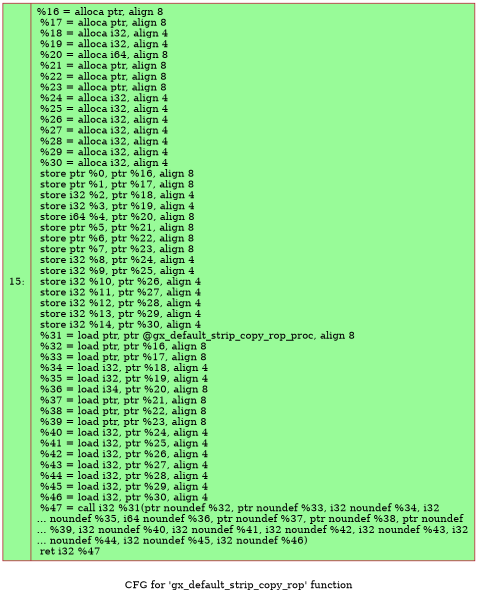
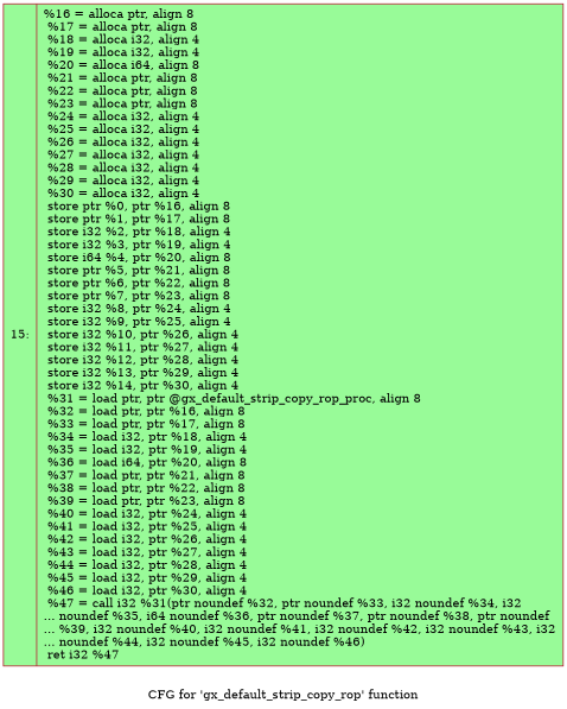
  digraph {
    label="CFG for 'gx_default_strip_copy_rop' function"
    rankdir=LR
    fontname="DejaVu Serif"
-   n1 [color="#b70d28ff" fillcolor=palegreen fontname="DejaVu Serif" label="{15:\l|  %16 = alloca ptr, align 8\l  %17 = alloca ptr, align 8\l  %18 = alloca i32, align 4\l  %19 = alloca i32, align 4\l  %20 = alloca i64, align 8\l  %21 = alloca ptr, align 8\l  %22 = alloca ptr, align 8\l  %23 = alloca ptr, align 8\l  %24 = alloca i32, align 4\l  %25 = alloca i32, align 4\l  %26 = alloca i32, align 4\l  %27 = alloca i32, align 4\l  %28 = alloca i32, align 4\l  %29 = alloca i32, align 4\l  %30 = alloca i32, align 4\l  store ptr %0, ptr %16, align 8\l  store ptr %1, ptr %17, align 8\l  store i32 %2, ptr %18, align 4\l  store i32 %3, ptr %19, align 4\l  store i64 %4, ptr %20, align 8\l  store ptr %5, ptr %21, align 8\l  store ptr %6, ptr %22, align 8\l  store ptr %7, ptr %23, align 8\l  store i32 %8, ptr %24, align 4\l  store i32 %9, ptr %25, align 4\l  store i32 %10, ptr %26, align 4\l  store i32 %11, ptr %27, align 4\l  store i32 %12, ptr %28, align 4\l  store i32 %13, ptr %29, align 4\l  store i32 %14, ptr %30, align 4\l  %31 = load ptr, ptr @gx_default_strip_copy_rop_proc, align 8\l  %32 = load ptr, ptr %16, align 8\l  %33 = load ptr, ptr %17, align 8\l  %34 = load i32, ptr %18, align 4\l  %35 = load i32, ptr %19, align 4\l  %36 = load i34, ptr %20, align 8\l  %37 = load ptr, ptr %21, align 8\l  %38 = load ptr, ptr %22, align 8\l  %39 = load ptr, ptr %23, align 8\l  %40 = load i32, ptr %24, align 4\l  %41 = load i32, ptr %25, align 4\l  %42 = load i32, ptr %26, align 4\l  %43 = load i32, ptr %27, align 4\l  %44 = load i32, ptr %28, align 4\l  %45 = load i32, ptr %29, align 4\l  %46 = load i32, ptr %30, align 4\l  %47 = call i32 %31(ptr noundef %32, ptr noundef %33, i32 noundef %34, i32\l... noundef %35, i64 noundef %36, ptr noundef %37, ptr noundef %38, ptr noundef\l... %39, i32 noundef %40, i32 noundef %41, i32 noundef %42, i32 noundef %43, i32\l... noundef %44, i32 noundef %45, i32 noundef %46)\l  ret i32 %47\l}" shape=record style=filled]
+   n1 [color="#b70d28ff" fillcolor=palegreen fontname="DejaVu Serif" label="{15:\l|  %16 = alloca ptr, align 8\l  %17 = alloca ptr, align 8\l  %18 = alloca i32, align 4\l  %19 = alloca i32, align 4\l  %20 = alloca i64, align 8\l  %21 = alloca ptr, align 8\l  %22 = alloca ptr, align 8\l  %23 = alloca ptr, align 8\l  %24 = alloca i32, align 4\l  %25 = alloca i32, align 4\l  %26 = alloca i32, align 4\l  %27 = alloca i32, align 4\l  %28 = alloca i32, align 4\l  %29 = alloca i32, align 4\l  %30 = alloca i32, align 4\l  store ptr %0, ptr %16, align 8\l  store ptr %1, ptr %17, align 8\l  store i32 %2, ptr %18, align 4\l  store i32 %3, ptr %19, align 4\l  store i64 %4, ptr %20, align 8\l  store ptr %5, ptr %21, align 8\l  store ptr %6, ptr %22, align 8\l  store ptr %7, ptr %23, align 8\l  store i32 %8, ptr %24, align 4\l  store i32 %9, ptr %25, align 4\l  store i32 %10, ptr %26, align 4\l  store i32 %11, ptr %27, align 4\l  store i32 %12, ptr %28, align 4\l  store i32 %13, ptr %29, align 4\l  store i32 %14, ptr %30, align 4\l  %31 = load ptr, ptr @gx_default_strip_copy_rop_proc, align 8\l  %32 = load ptr, ptr %16, align 8\l  %33 = load ptr, ptr %17, align 8\l  %34 = load i32, ptr %18, align 4\l  %35 = load i32, ptr %19, align 4\l  %36 = load i64, ptr %20, align 8\l  %37 = load ptr, ptr %21, align 8\l  %38 = load ptr, ptr %22, align 8\l  %39 = load ptr, ptr %23, align 8\l  %40 = load i32, ptr %24, align 4\l  %41 = load i32, ptr %25, align 4\l  %42 = load i32, ptr %26, align 4\l  %43 = load i32, ptr %27, align 4\l  %44 = load i32, ptr %28, align 4\l  %45 = load i32, ptr %29, align 4\l  %46 = load i32, ptr %30, align 4\l  %47 = call i32 %31(ptr noundef %32, ptr noundef %33, i32 noundef %34, i32\l... noundef %35, i64 noundef %36, ptr noundef %37, ptr noundef %38, ptr noundef\l... %39, i32 noundef %40, i32 noundef %41, i32 noundef %42, i32 noundef %43, i32\l... noundef %44, i32 noundef %45, i32 noundef %46)\l  ret i32 %47\l}" shape=record style=filled]
  }
